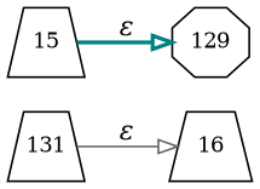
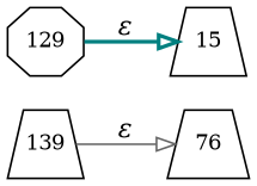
  digraph {
    rankdir=LR
    node [fixedsize=true fontsize=11 shape=trapezium peripheries=1]
    edge [arrowhead=onormal fontname="Times-Italic"]
-   n1 [label=16 width=.6 peripheries=""]
+   n1 [label=76 width=.6 peripheries=""]
    n2 [label=129 shape=octagon width=.55]
-   n3 [label=131 width=.55]
+   n3 [label=139 width=.55]
    n4 [label=15 width=.55]
    n3 -> n1 [color=gray40 label="&epsilon;" style=solid]
-   n4 -> n2 [color=teal label="&epsilon;" style=bold]
+   n2 -> n4 [color=teal label="&epsilon;" style=bold]
  }
